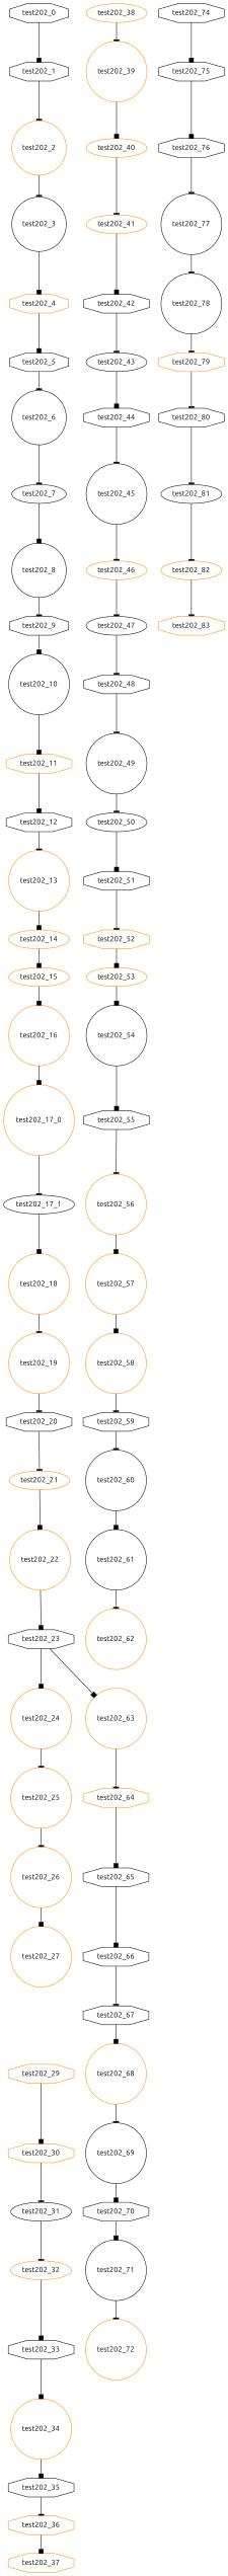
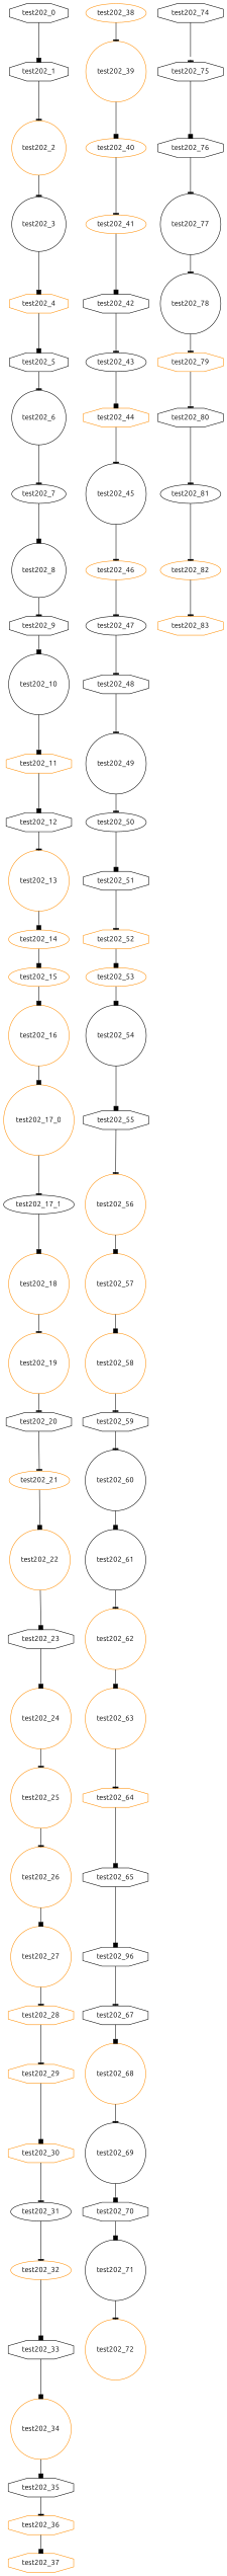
  digraph {
    fontname=Ubuntu
    node [color=black fontname=Ubuntu shape=octagon]
    edge [arrowhead=tee fontname=Ubuntu]
    test202_0
    test202_1
    test202_2 [color=darkorange shape=circle]
    test202_3 [shape=circle]
    test202_4 [color=darkorange]
    test202_5
    test202_6 [shape=circle]
    test202_7 [shape=ellipse]
    test202_8 [shape=circle]
    test202_9
    test202_10 [shape=circle]
    test202_11 [color=darkorange]
    test202_12
    test202_13 [color=darkorange shape=circle]
    test202_14 [color=darkorange shape=ellipse]
    test202_15 [color=darkorange shape=ellipse]
    test202_16 [color=darkorange shape=circle]
    test202_17_0 [color=darkorange shape=circle]
    test202_17_1 [shape=ellipse]
    test202_18 [color=darkorange shape=circle]
    test202_19 [color=darkorange shape=circle]
    test202_20
    test202_21 [color=darkorange shape=ellipse]
    test202_22 [color=darkorange shape=circle]
    test202_23
    test202_24 [color=darkorange shape=circle]
    test202_25 [color=darkorange shape=circle]
    test202_26 [color=darkorange shape=circle]
    test202_27 [color=darkorange shape=circle]
+   test202_28 [color=darkorange]
    test202_29 [color=darkorange]
    test202_30 [color=darkorange]
    test202_31 [shape=ellipse]
    test202_32 [color=darkorange shape=ellipse]
    test202_33
    test202_34 [color=darkorange shape=circle]
    test202_35
    test202_36 [color=darkorange]
    test202_37 [color=darkorange]
    test202_38 [color=darkorange shape=ellipse]
    test202_39 [color=darkorange shape=circle]
    test202_40 [color=darkorange shape=ellipse]
    test202_41 [color=darkorange shape=ellipse]
    test202_42
    test202_43 [shape=ellipse]
-   test202_44
+   test202_44 [color=darkorange]
    test202_45 [shape=circle]
    test202_46 [color=darkorange shape=ellipse]
    test202_47 [shape=ellipse]
    test202_48
    test202_49 [shape=circle]
    test202_50 [shape=ellipse]
    test202_51
    test202_52 [color=darkorange]
    test202_53 [color=darkorange shape=ellipse]
    test202_54 [shape=circle]
    test202_55
    test202_56 [color=darkorange shape=circle]
    test202_57 [color=darkorange shape=circle]
    test202_58 [color=darkorange shape=circle]
    test202_59
    test202_60 [shape=circle]
    test202_61 [shape=circle]
    test202_62 [color=darkorange shape=circle]
    test202_63 [color=darkorange shape=circle]
    test202_64 [color=darkorange]
    test202_65
-   test202_66
+   test202_66 [label=test202_96]
    test202_67
    test202_68 [color=darkorange shape=circle]
    test202_69 [shape=circle]
    test202_70
    test202_71 [shape=circle]
    test202_72 [color=darkorange shape=circle]
    test202_74
    test202_75
    test202_76
    test202_77 [shape=circle]
    test202_78 [shape=circle]
    test202_79 [color=darkorange]
    test202_80
    test202_81 [shape=ellipse]
    test202_82 [color=darkorange shape=ellipse]
    test202_83 [color=darkorange]
    test202_0 -> test202_1 [arrowhead=box]
    test202_1 -> test202_2
    test202_2 -> test202_3
    test202_3 -> test202_4 [arrowhead=box]
    test202_4 -> test202_5 [arrowhead=box]
    test202_5 -> test202_6
    test202_6 -> test202_7
    test202_7 -> test202_8 [arrowhead=box]
    test202_8 -> test202_9
    test202_9 -> test202_10 [arrowhead=box]
    test202_10 -> test202_11 [arrowhead=box]
    test202_11 -> test202_12 [arrowhead=box]
    test202_12 -> test202_13
    test202_13 -> test202_14 [arrowhead=box]
    test202_14 -> test202_15 [arrowhead=box]
    test202_15 -> test202_16 [arrowhead=box]
    test202_16 -> test202_17_0 [arrowhead=box]
    test202_17_0 -> test202_17_1
    test202_17_1 -> test202_18 [arrowhead=box]
    test202_18 -> test202_19
    test202_19 -> test202_20
    test202_20 -> test202_21
    test202_21 -> test202_22 [arrowhead=box]
    test202_22 -> test202_23 [arrowhead=box]
    test202_23 -> test202_24 [arrowhead=box]
    test202_24 -> test202_25
    test202_25 -> test202_26
    test202_26 -> test202_27 [arrowhead=box]
+   test202_27 -> test202_28
+   test202_28 -> test202_29
    test202_29 -> test202_30 [arrowhead=box]
    test202_30 -> test202_31
    test202_31 -> test202_32
    test202_32 -> test202_33 [arrowhead=box]
    test202_33 -> test202_34 [arrowhead=box]
    test202_34 -> test202_35 [arrowhead=box]
    test202_35 -> test202_36
    test202_36 -> test202_37 [arrowhead=box]
    test202_38 -> test202_39
    test202_39 -> test202_40 [arrowhead=box]
    test202_40 -> test202_41
    test202_41 -> test202_42 [arrowhead=box]
    test202_42 -> test202_43
    test202_43 -> test202_44 [arrowhead=box]
    test202_44 -> test202_45
    test202_45 -> test202_46
    test202_46 -> test202_47
    test202_47 -> test202_48
    test202_48 -> test202_49
    test202_49 -> test202_50
    test202_50 -> test202_51 [arrowhead=box]
    test202_51 -> test202_52
    test202_52 -> test202_53 [arrowhead=box]
    test202_53 -> test202_54 [arrowhead=box]
    test202_54 -> test202_55 [arrowhead=box]
    test202_55 -> test202_56
    test202_56 -> test202_57 [arrowhead=box]
    test202_57 -> test202_58 [arrowhead=box]
    test202_58 -> test202_59
    test202_59 -> test202_60
    test202_60 -> test202_61 [arrowhead=box]
    test202_61 -> test202_62
-   test202_23 -> test202_63 [arrowhead=box]
+   test202_62 -> test202_63 [arrowhead=box]
    test202_63 -> test202_64
    test202_64 -> test202_65 [arrowhead=box]
    test202_65 -> test202_66 [arrowhead=box]
    test202_66 -> test202_67
    test202_67 -> test202_68 [arrowhead=box]
    test202_68 -> test202_69
    test202_69 -> test202_70 [arrowhead=box]
    test202_70 -> test202_71 [arrowhead=box]
    test202_71 -> test202_72
-   test202_74 -> test202_75 [arrowhead=box]
+   test202_74 -> test202_75
    test202_75 -> test202_76 [arrowhead=box]
    test202_76 -> test202_77
    test202_77 -> test202_78
    test202_78 -> test202_79
    test202_79 -> test202_80
    test202_80 -> test202_81
    test202_81 -> test202_82
    test202_82 -> test202_83
  }
